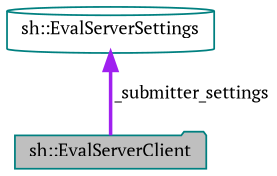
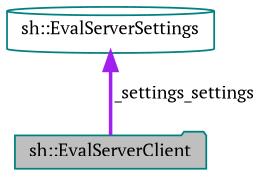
  digraph {
    fontname="PT Serif"
    node [color=teal fontname="PT Serif" fontsize=10 style=filled]
    n1 [fillcolor=grey75 fontcolor=black height=0.2 label="sh::EvalServerClient" shape=folder width=0.4]
    n2 [fillcolor=white height=0.2 label="sh::EvalServerSettings" shape=cylinder width=0.4]
-   n2 -> n1 [color=purple dir=back fontname="PT Serif" fontsize=10 label=" _submitter_settings" labelfontname=Helvetica labelfontsize=10 style=bold]
+   n2 -> n1 [color=purple dir=back fontname="PT Serif" fontsize=10 label=" _settings_settings" labelfontname=Helvetica labelfontsize=10 style=bold]
  }
